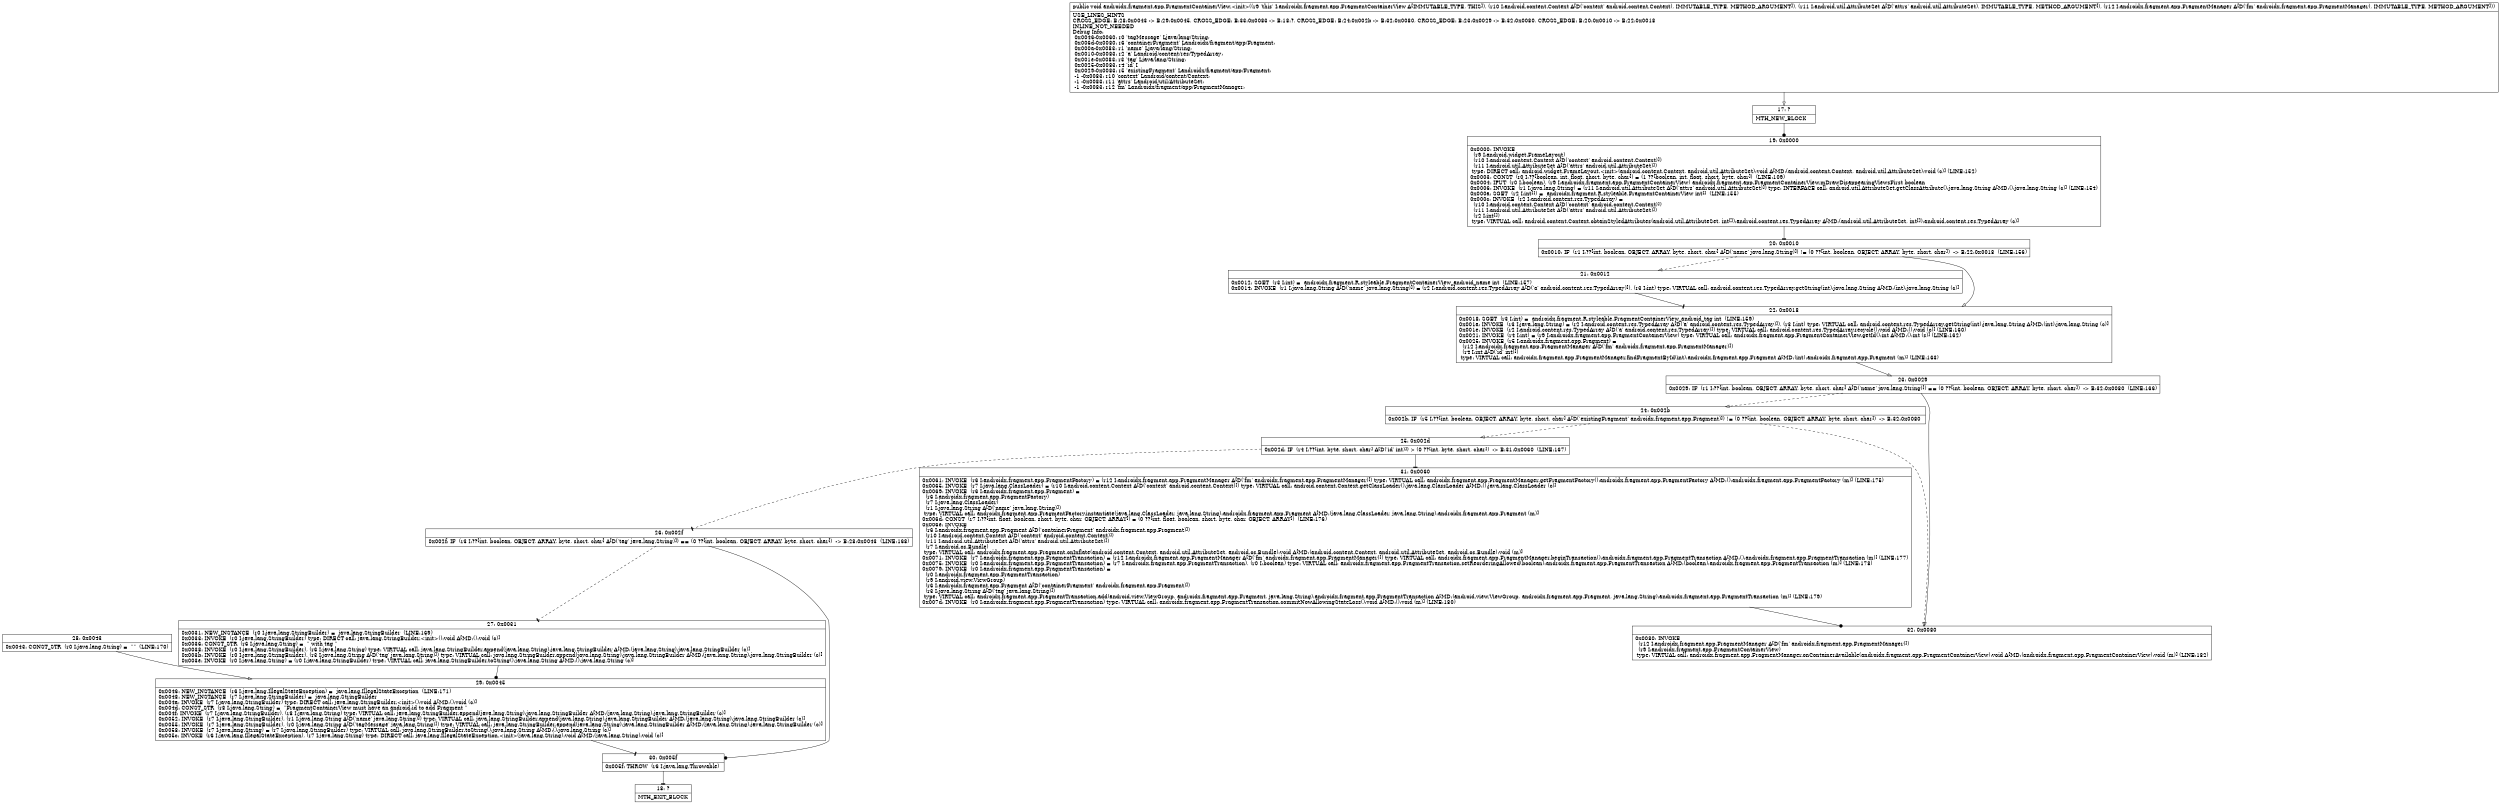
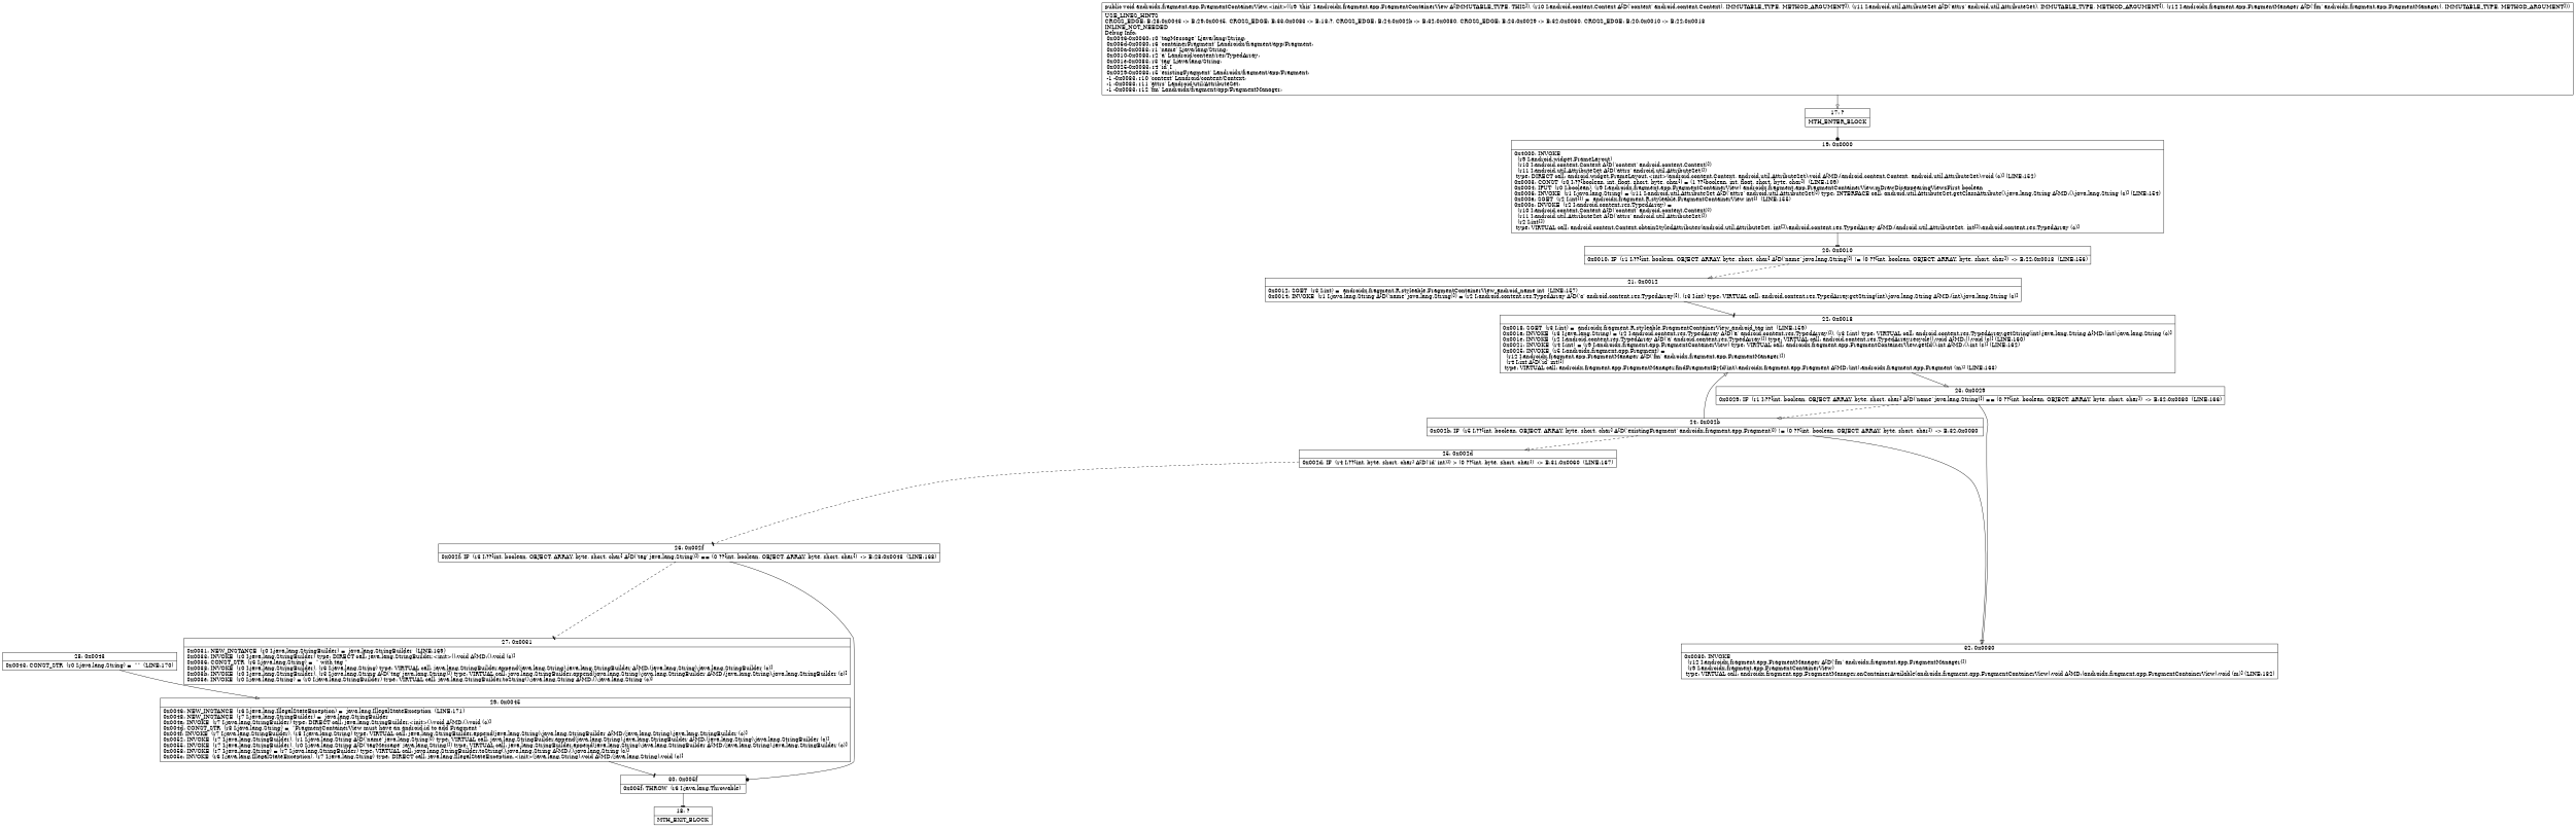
  digraph {
    node [shape=record]
    edge [arrowhead=onormal]
-   n1 [label="{17\:\ ?|MTH_NEW_BLOCK\l}"]
-   n2 [label="{19\:\ 0x0000|0x0000: INVOKE  \l  (r9 I:android.widget.FrameLayout)\l  (r10 I:android.content.Context A[D('context' android.content.Context)])\l  (r11 I:android.util.AttributeSet A[D('attrs' android.util.AttributeSet)])\l type: DIRECT call: android.widget.FrameLayout.\<init\>(android.content.Context, android.util.AttributeSet):void A[MD:(android.content.Context, android.util.AttributeSet):void (c)] (LINE:152)\l0x0003: CONST  (r0 I:??[boolean, int, float, short, byte, char]) = (1 ??[boolean, int, float, short, byte, char])  (LINE:109)\l0x0004: IPUT  (r0 I:boolean), (r9 I:androidx.fragment.app.FragmentContainerView) androidx.fragment.app.FragmentContainerView.mDrawDisappearingViewsFirst boolean \l0x0006: INVOKE  (r1 I:java.lang.String) = (r11 I:android.util.AttributeSet A[D('attrs' android.util.AttributeSet)]) type: INTERFACE call: android.util.AttributeSet.getClassAttribute():java.lang.String A[MD:():java.lang.String (c)] (LINE:154)\l0x000a: SGET  (r2 I:int[]) =  androidx.fragment.R.styleable.FragmentContainerView int[]  (LINE:155)\l0x000c: INVOKE  (r2 I:android.content.res.TypedArray) = \l  (r10 I:android.content.Context A[D('context' android.content.Context)])\l  (r11 I:android.util.AttributeSet A[D('attrs' android.util.AttributeSet)])\l  (r2 I:int[])\l type: VIRTUAL call: android.content.Context.obtainStyledAttributes(android.util.AttributeSet, int[]):android.content.res.TypedArray A[MD:(android.util.AttributeSet, int[]):android.content.res.TypedArray (c)]\l}"]
+   n1 [label="{17\:\ ?|MTH_ENTER_BLOCK\l}"]
+   n2 [label="{19\:\ 0x0000|0x4000: INVOKE  \l  (r9 I:android.widget.FrameLayout)\l  (r10 I:android.content.Context A[D('context' android.content.Context)])\l  (r11 I:android.util.AttributeSet A[D('attrs' android.util.AttributeSet)])\l type: DIRECT call: android.widget.FrameLayout.\<init\>(android.content.Context, android.util.AttributeSet):void A[MD:(android.content.Context, android.util.AttributeSet):void (c)] (LINE:152)\l0x0003: CONST  (r0 I:??[boolean, int, float, short, byte, char]) = (1 ??[boolean, int, float, short, byte, char])  (LINE:109)\l0x0004: IPUT  (r0 I:boolean), (r9 I:androidx.fragment.app.FragmentContainerView) androidx.fragment.app.FragmentContainerView.mDrawDisappearingViewsFirst boolean \l0x0006: INVOKE  (r1 I:java.lang.String) = (r11 I:android.util.AttributeSet A[D('attrs' android.util.AttributeSet)]) type: INTERFACE call: android.util.AttributeSet.getClassAttribute():java.lang.String A[MD:():java.lang.String (c)] (LINE:154)\l0x000a: SGET  (r2 I:int[]) =  androidx.fragment.R.styleable.FragmentContainerView int[]  (LINE:155)\l0x000c: INVOKE  (r2 I:android.content.res.TypedArray) = \l  (r10 I:android.content.Context A[D('context' android.content.Context)])\l  (r11 I:android.util.AttributeSet A[D('attrs' android.util.AttributeSet)])\l  (r2 I:int[])\l type: VIRTUAL call: android.content.Context.obtainStyledAttributes(android.util.AttributeSet, int[]):android.content.res.TypedArray A[MD:(android.util.AttributeSet, int[]):android.content.res.TypedArray (c)]\l}"]
    n3 [label="{20\:\ 0x0010|0x0010: IF  (r1 I:??[int, boolean, OBJECT, ARRAY, byte, short, char] A[D('name' java.lang.String)]) != (0 ??[int, boolean, OBJECT, ARRAY, byte, short, char])  \-\> B:22:0x0018  (LINE:156)\l}"]
    n4 [label="{21\:\ 0x0012|0x0012: SGET  (r3 I:int) =  androidx.fragment.R.styleable.FragmentContainerView_android_name int  (LINE:157)\l0x0014: INVOKE  (r1 I:java.lang.String A[D('name' java.lang.String)]) = (r2 I:android.content.res.TypedArray A[D('a' android.content.res.TypedArray)]), (r3 I:int) type: VIRTUAL call: android.content.res.TypedArray.getString(int):java.lang.String A[MD:(int):java.lang.String (c)]\l}"]
    n5 [label="{22\:\ 0x0018|0x0018: SGET  (r3 I:int) =  androidx.fragment.R.styleable.FragmentContainerView_android_tag int  (LINE:159)\l0x001a: INVOKE  (r3 I:java.lang.String) = (r2 I:android.content.res.TypedArray A[D('a' android.content.res.TypedArray)]), (r3 I:int) type: VIRTUAL call: android.content.res.TypedArray.getString(int):java.lang.String A[MD:(int):java.lang.String (c)]\l0x001e: INVOKE  (r2 I:android.content.res.TypedArray A[D('a' android.content.res.TypedArray)]) type: VIRTUAL call: android.content.res.TypedArray.recycle():void A[MD:():void (c)] (LINE:160)\l0x0021: INVOKE  (r4 I:int) = (r9 I:androidx.fragment.app.FragmentContainerView) type: VIRTUAL call: androidx.fragment.app.FragmentContainerView.getId():int A[MD:():int (s)] (LINE:162)\l0x0025: INVOKE  (r5 I:androidx.fragment.app.Fragment) = \l  (r12 I:androidx.fragment.app.FragmentManager A[D('fm' androidx.fragment.app.FragmentManager)])\l  (r4 I:int A[D('id' int)])\l type: VIRTUAL call: androidx.fragment.app.FragmentManager.findFragmentById(int):androidx.fragment.app.Fragment A[MD:(int):androidx.fragment.app.Fragment (m)] (LINE:163)\l}"]
    n6 [label="{23\:\ 0x0029|0x0029: IF  (r1 I:??[int, boolean, OBJECT, ARRAY, byte, short, char] A[D('name' java.lang.String)]) == (0 ??[int, boolean, OBJECT, ARRAY, byte, short, char])  \-\> B:32:0x0080  (LINE:166)\l}"]
    n7 [label="{24\:\ 0x002b|0x002b: IF  (r5 I:??[int, boolean, OBJECT, ARRAY, byte, short, char] A[D('existingFragment' androidx.fragment.app.Fragment)]) != (0 ??[int, boolean, OBJECT, ARRAY, byte, short, char])  \-\> B:32:0x0080 \l}"]
    n8 [label="{32\:\ 0x0080|0x0080: INVOKE  \l  (r12 I:androidx.fragment.app.FragmentManager A[D('fm' androidx.fragment.app.FragmentManager)])\l  (r9 I:androidx.fragment.app.FragmentContainerView)\l type: VIRTUAL call: androidx.fragment.app.FragmentManager.onContainerAvailable(androidx.fragment.app.FragmentContainerView):void A[MD:(androidx.fragment.app.FragmentContainerView):void (m)] (LINE:182)\l}"]
    n9 [label="{25\:\ 0x002d|0x002d: IF  (r4 I:??[int, byte, short, char] A[D('id' int)]) \> (0 ??[int, byte, short, char])  \-\> B:31:0x0060  (LINE:167)\l}"]
    n10 [label="{26\:\ 0x002f|0x002f: IF  (r3 I:??[int, boolean, OBJECT, ARRAY, byte, short, char] A[D('tag' java.lang.String)]) == (0 ??[int, boolean, OBJECT, ARRAY, byte, short, char])  \-\> B:28:0x0043  (LINE:168)\l}"]
-   n11 [label="{31\:\ 0x0060|0x0061: INVOKE  (r6 I:androidx.fragment.app.FragmentFactory) = (r12 I:androidx.fragment.app.FragmentManager A[D('fm' androidx.fragment.app.FragmentManager)]) type: VIRTUAL call: androidx.fragment.app.FragmentManager.getFragmentFactory():androidx.fragment.app.FragmentFactory A[MD:():androidx.fragment.app.FragmentFactory (m)] (LINE:175)\l0x0065: INVOKE  (r7 I:java.lang.ClassLoader) = (r10 I:android.content.Context A[D('context' android.content.Context)]) type: VIRTUAL call: android.content.Context.getClassLoader():java.lang.ClassLoader A[MD:():java.lang.ClassLoader (c)]\l0x0069: INVOKE  (r6 I:androidx.fragment.app.Fragment) = \l  (r6 I:androidx.fragment.app.FragmentFactory)\l  (r7 I:java.lang.ClassLoader)\l  (r1 I:java.lang.String A[D('name' java.lang.String)])\l type: VIRTUAL call: androidx.fragment.app.FragmentFactory.instantiate(java.lang.ClassLoader, java.lang.String):androidx.fragment.app.Fragment A[MD:(java.lang.ClassLoader, java.lang.String):androidx.fragment.app.Fragment (m)]\l0x006d: CONST  (r7 I:??[int, float, boolean, short, byte, char, OBJECT, ARRAY]) = (0 ??[int, float, boolean, short, byte, char, OBJECT, ARRAY])  (LINE:176)\l0x006e: INVOKE  \l  (r6 I:androidx.fragment.app.Fragment A[D('containerFragment' androidx.fragment.app.Fragment)])\l  (r10 I:android.content.Context A[D('context' android.content.Context)])\l  (r11 I:android.util.AttributeSet A[D('attrs' android.util.AttributeSet)])\l  (r7 I:android.os.Bundle)\l type: VIRTUAL call: androidx.fragment.app.Fragment.onInflate(android.content.Context, android.util.AttributeSet, android.os.Bundle):void A[MD:(android.content.Context, android.util.AttributeSet, android.os.Bundle):void (m)]\l0x0071: INVOKE  (r7 I:androidx.fragment.app.FragmentTransaction) = (r12 I:androidx.fragment.app.FragmentManager A[D('fm' androidx.fragment.app.FragmentManager)]) type: VIRTUAL call: androidx.fragment.app.FragmentManager.beginTransaction():androidx.fragment.app.FragmentTransaction A[MD:():androidx.fragment.app.FragmentTransaction (m)] (LINE:177)\l0x0075: INVOKE  (r0 I:androidx.fragment.app.FragmentTransaction) = (r7 I:androidx.fragment.app.FragmentTransaction), (r0 I:boolean) type: VIRTUAL call: androidx.fragment.app.FragmentTransaction.setReorderingAllowed(boolean):androidx.fragment.app.FragmentTransaction A[MD:(boolean):androidx.fragment.app.FragmentTransaction (m)] (LINE:178)\l0x0079: INVOKE  (r0 I:androidx.fragment.app.FragmentTransaction) = \l  (r0 I:androidx.fragment.app.FragmentTransaction)\l  (r9 I:android.view.ViewGroup)\l  (r6 I:androidx.fragment.app.Fragment A[D('containerFragment' androidx.fragment.app.Fragment)])\l  (r3 I:java.lang.String A[D('tag' java.lang.String)])\l type: VIRTUAL call: androidx.fragment.app.FragmentTransaction.add(android.view.ViewGroup, androidx.fragment.app.Fragment, java.lang.String):androidx.fragment.app.FragmentTransaction A[MD:(android.view.ViewGroup, androidx.fragment.app.Fragment, java.lang.String):androidx.fragment.app.FragmentTransaction (m)] (LINE:179)\l0x007d: INVOKE  (r0 I:androidx.fragment.app.FragmentTransaction) type: VIRTUAL call: androidx.fragment.app.FragmentTransaction.commitNowAllowingStateLoss():void A[MD:():void (m)] (LINE:180)\l}"]
    n12 [label="{27\:\ 0x0031|0x0031: NEW_INSTANCE  (r0 I:java.lang.StringBuilder) =  java.lang.StringBuilder  (LINE:169)\l0x0033: INVOKE  (r0 I:java.lang.StringBuilder) type: DIRECT call: java.lang.StringBuilder.\<init\>():void A[MD:():void (c)]\l0x0036: CONST_STR  (r6 I:java.lang.String) =  \" with tag \" \l0x0038: INVOKE  (r0 I:java.lang.StringBuilder), (r6 I:java.lang.String) type: VIRTUAL call: java.lang.StringBuilder.append(java.lang.String):java.lang.StringBuilder A[MD:(java.lang.String):java.lang.StringBuilder (c)]\l0x003b: INVOKE  (r0 I:java.lang.StringBuilder), (r3 I:java.lang.String A[D('tag' java.lang.String)]) type: VIRTUAL call: java.lang.StringBuilder.append(java.lang.String):java.lang.StringBuilder A[MD:(java.lang.String):java.lang.StringBuilder (c)]\l0x003e: INVOKE  (r0 I:java.lang.String) = (r0 I:java.lang.StringBuilder) type: VIRTUAL call: java.lang.StringBuilder.toString():java.lang.String A[MD:():java.lang.String (c)]\l}"]
    n13 [label="{30\:\ 0x005f|0x005f: THROW  (r6 I:java.lang.Throwable) \l}"]
    n14 [label="{29\:\ 0x0045|0x0046: NEW_INSTANCE  (r6 I:java.lang.IllegalStateException) =  java.lang.IllegalStateException  (LINE:171)\l0x0048: NEW_INSTANCE  (r7 I:java.lang.StringBuilder) =  java.lang.StringBuilder \l0x004a: INVOKE  (r7 I:java.lang.StringBuilder) type: DIRECT call: java.lang.StringBuilder.\<init\>():void A[MD:():void (c)]\l0x004d: CONST_STR  (r8 I:java.lang.String) =  \"FragmentContainerView must have an android:id to add Fragment \" \l0x004f: INVOKE  (r7 I:java.lang.StringBuilder), (r8 I:java.lang.String) type: VIRTUAL call: java.lang.StringBuilder.append(java.lang.String):java.lang.StringBuilder A[MD:(java.lang.String):java.lang.StringBuilder (c)]\l0x0052: INVOKE  (r7 I:java.lang.StringBuilder), (r1 I:java.lang.String A[D('name' java.lang.String)]) type: VIRTUAL call: java.lang.StringBuilder.append(java.lang.String):java.lang.StringBuilder A[MD:(java.lang.String):java.lang.StringBuilder (c)]\l0x0055: INVOKE  (r7 I:java.lang.StringBuilder), (r0 I:java.lang.String A[D('tagMessage' java.lang.String)]) type: VIRTUAL call: java.lang.StringBuilder.append(java.lang.String):java.lang.StringBuilder A[MD:(java.lang.String):java.lang.StringBuilder (c)]\l0x0058: INVOKE  (r7 I:java.lang.String) = (r7 I:java.lang.StringBuilder) type: VIRTUAL call: java.lang.StringBuilder.toString():java.lang.String A[MD:():java.lang.String (c)]\l0x005c: INVOKE  (r6 I:java.lang.IllegalStateException), (r7 I:java.lang.String) type: DIRECT call: java.lang.IllegalStateException.\<init\>(java.lang.String):void A[MD:(java.lang.String):void (c)]\l}"]
    n15 [label="{28\:\ 0x0043|0x0043: CONST_STR  (r0 I:java.lang.String) =  \"\"  (LINE:170)\l}"]
    n16 [label="{18\:\ ?|MTH_EXIT_BLOCK\l}"]
    n17 [label="{public void androidx.fragment.app.FragmentContainerView.\<init\>((r9 'this' I:androidx.fragment.app.FragmentContainerView A[IMMUTABLE_TYPE, THIS]), (r10 I:android.content.Context A[D('context' android.content.Context), IMMUTABLE_TYPE, METHOD_ARGUMENT]), (r11 I:android.util.AttributeSet A[D('attrs' android.util.AttributeSet), IMMUTABLE_TYPE, METHOD_ARGUMENT]), (r12 I:androidx.fragment.app.FragmentManager A[D('fm' androidx.fragment.app.FragmentManager), IMMUTABLE_TYPE, METHOD_ARGUMENT]))  | USE_LINES_HINTS\lCROSS_EDGE: B:28:0x0043 \-\> B:29:0x0045, CROSS_EDGE: B:33:0x0083 \-\> B:18:?, CROSS_EDGE: B:24:0x002b \-\> B:32:0x0080, CROSS_EDGE: B:23:0x0029 \-\> B:32:0x0080, CROSS_EDGE: B:20:0x0010 \-\> B:22:0x0018\lINLINE_NOT_NEEDED\lDebug Info:\l  0x0046\-0x0060: r0 'tagMessage' Ljava\/lang\/String;\l  0x006d\-0x0080: r6 'containerFragment' Landroidx\/fragment\/app\/Fragment;\l  0x000a\-0x0083: r1 'name' Ljava\/lang\/String;\l  0x0010\-0x0083: r2 'a' Landroid\/content\/res\/TypedArray;\l  0x001e\-0x0083: r3 'tag' Ljava\/lang\/String;\l  0x0025\-0x0083: r4 'id' I\l  0x0029\-0x0083: r5 'existingFragment' Landroidx\/fragment\/app\/Fragment;\l  \-1 \-0x0083: r10 'context' Landroid\/content\/Context;\l  \-1 \-0x0083: r11 'attrs' Landroid\/util\/AttributeSet;\l  \-1 \-0x0083: r12 'fm' Landroidx\/fragment\/app\/FragmentManager;\l}"]
    n1 -> n2 [arrowhead=dot]
    n2 -> n3 [arrowhead=tee]
    n3 -> n4 [style=dashed]
-   n3 -> n5
+   n7 -> n5
    n4 -> n5 [arrowhead=tee]
    n5 -> n6
    n6 -> n7 [style=dashed]
    n6 -> n8
-   n7 -> n8 [style=dashed]
+   n7 -> n8
    n7 -> n9 [style=dashed]
    n9 -> n10 [arrowhead=tee style=dashed]
-   n9 -> n11 [arrowhead=tee]
    n10 -> n12 [arrowhead=tee style=dashed]
    n10 -> n13 [arrowhead=dot]
-   n11 -> n8 [arrowhead=dot]
-   n12 -> n14 [arrowhead=dot]
    n13 -> n16 [arrowhead=tee]
    n14 -> n13 [arrowhead=tee]
    n15 -> n14
    n17 -> n1
  }
